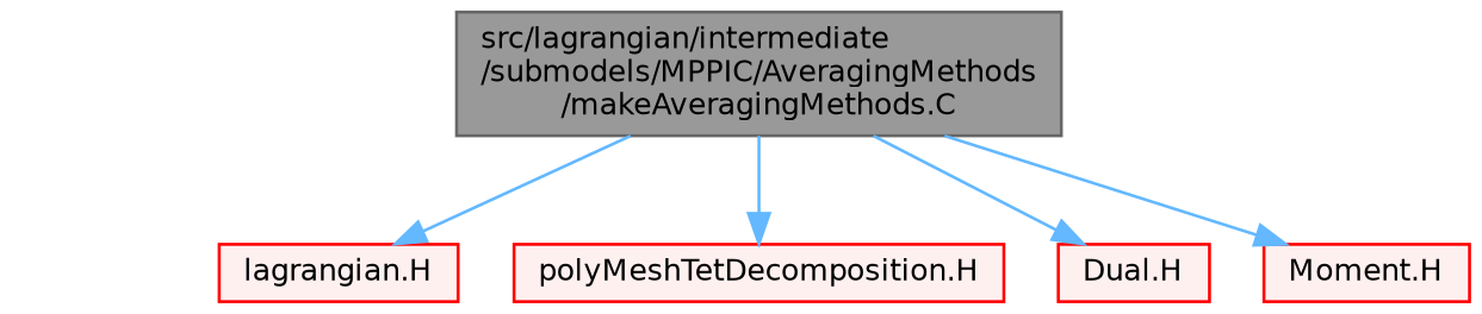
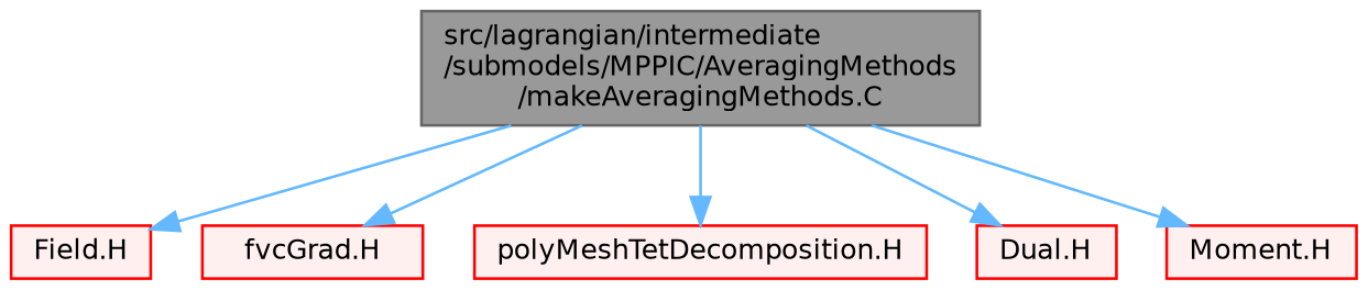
  digraph {
    node [color=red fillcolor="#FFF0F0" fontname=Helvetica fontsize=10 shape=box style=filled]
    edge [color=steelblue1 fontname=Helvetica fontsize=10 labelfontname=Helvetica labelfontsize=10 style=solid]
    n1 [color=gray40 fillcolor=grey60 fontcolor=black height=0.2 label="src/lagrangian/intermediate\l/submodels/MPPIC/AveragingMethods\l/makeAveragingMethods.C" width=0.4]
-   n3 [height=0.2 label="lagrangian.H" width=0.4]
+   n2 [height=0.2 label="Field.H" width=0.4]
+   n3 [height=0.2 label="fvcGrad.H" width=0.4]
    n4 [height=0.2 label="polyMeshTetDecomposition.H" width=0.4]
    n5 [height=0.2 label="Dual.H" width=0.4]
    n6 [height=0.2 label="Moment.H" width=0.4]
+   n1 -> n2
    n1 -> n3
    n1 -> n4
    n1 -> n5
    n1 -> n6
  }
